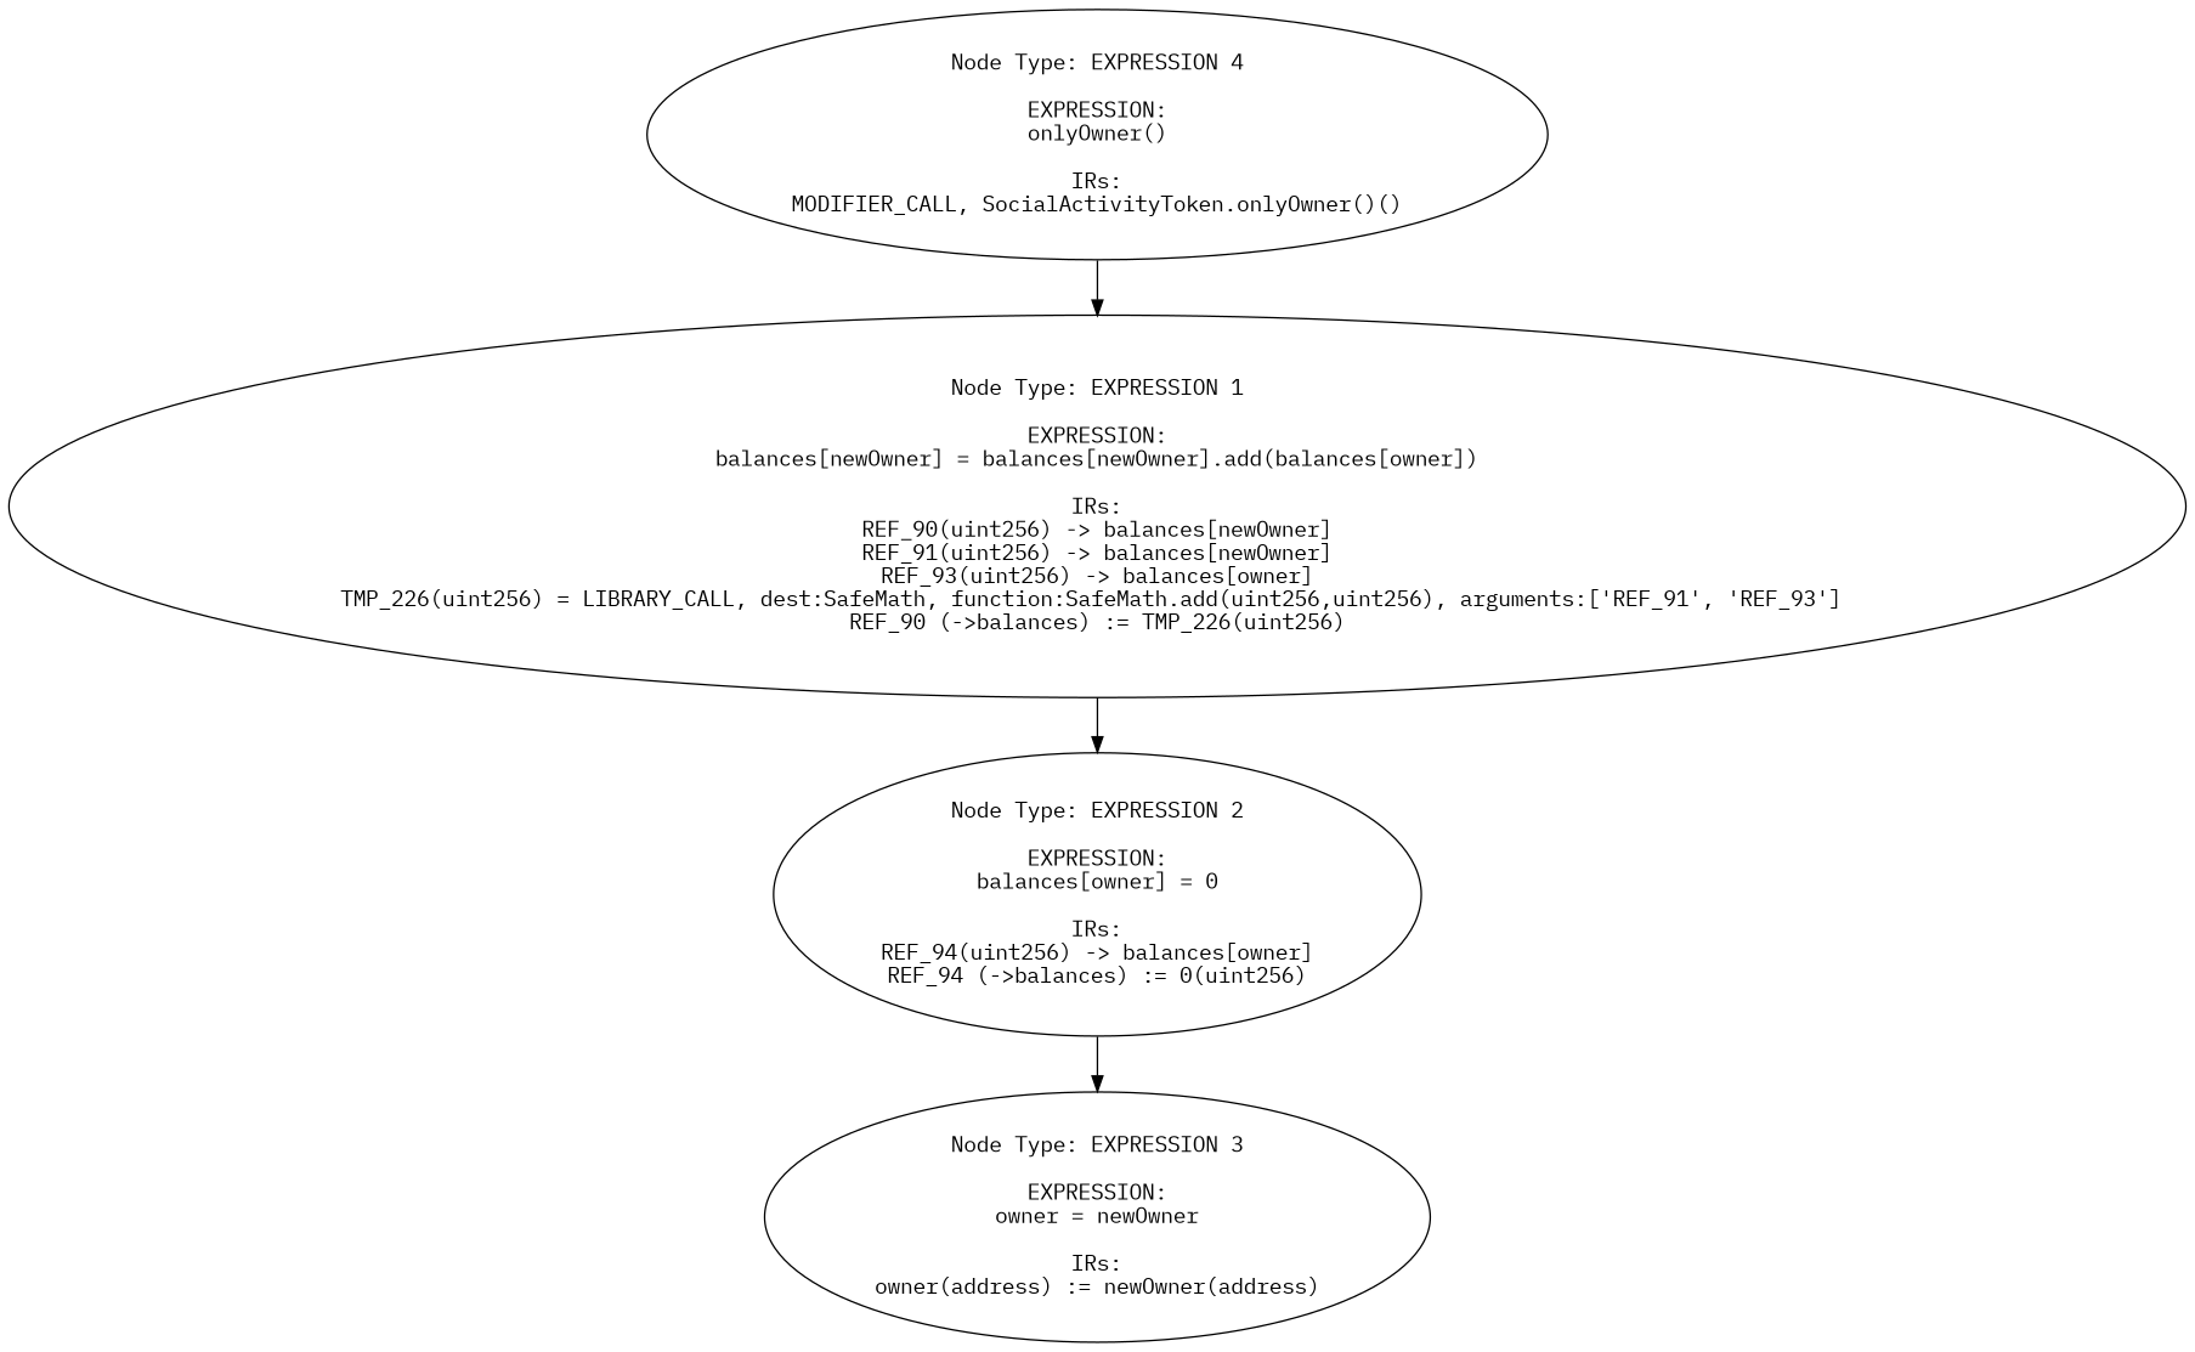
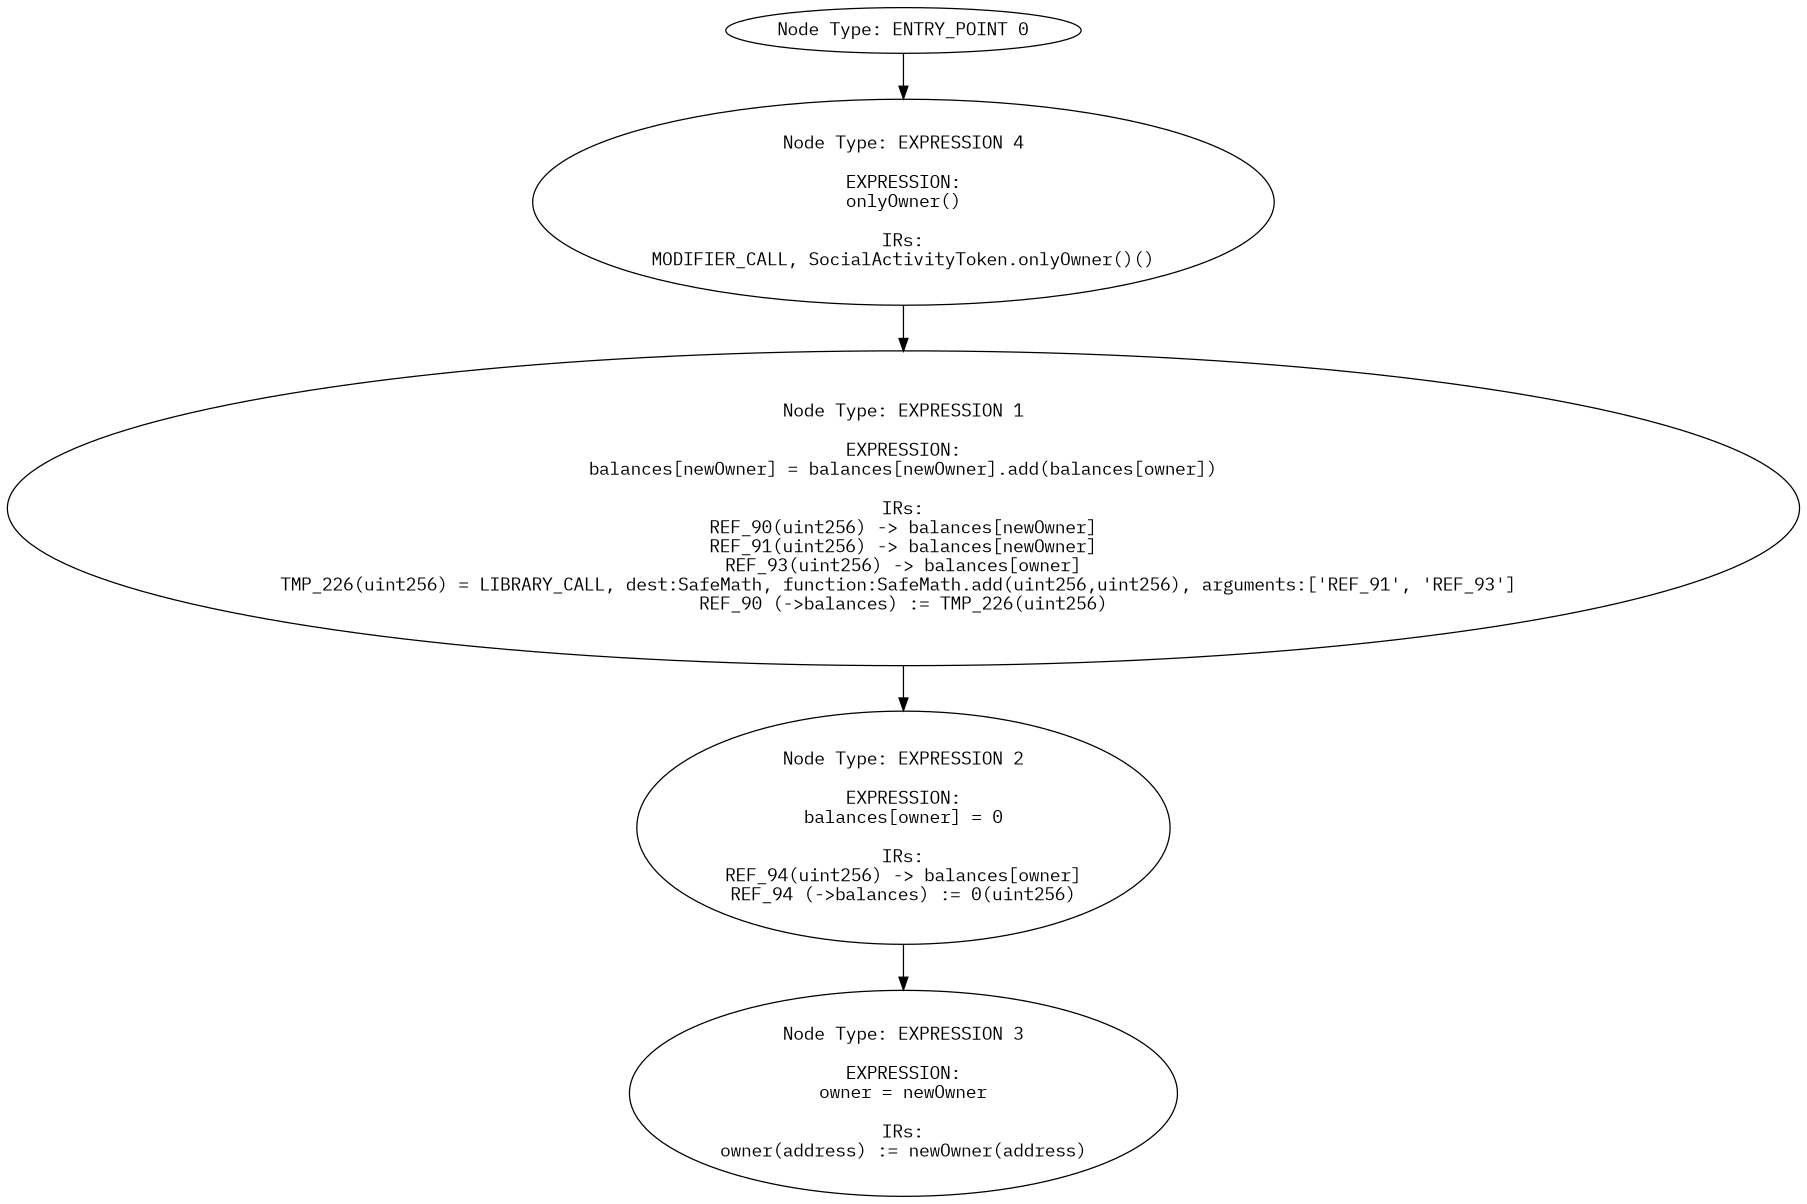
  digraph {
    fontname="IBM Plex Mono"
    node [fontname="IBM Plex Mono"]
    edge [fontname="IBM Plex Mono"]
+   n1 [label="Node Type: ENTRY_POINT 0\n"]
    n2 [label="Node Type: EXPRESSION 4\n\nEXPRESSION:\nonlyOwner()\n\nIRs:\nMODIFIER_CALL, SocialActivityToken.onlyOwner()()"]
    n3 [label="Node Type: EXPRESSION 1\n\nEXPRESSION:\nbalances[newOwner] = balances[newOwner].add(balances[owner])\n\nIRs:\nREF_90(uint256) -> balances[newOwner]\nREF_91(uint256) -> balances[newOwner]\nREF_93(uint256) -> balances[owner]\nTMP_226(uint256) = LIBRARY_CALL, dest:SafeMath, function:SafeMath.add(uint256,uint256), arguments:['REF_91', 'REF_93'] \nREF_90 (->balances) := TMP_226(uint256)"]
    n4 [label="Node Type: EXPRESSION 2\n\nEXPRESSION:\nbalances[owner] = 0\n\nIRs:\nREF_94(uint256) -> balances[owner]\nREF_94 (->balances) := 0(uint256)"]
    n5 [label="Node Type: EXPRESSION 3\n\nEXPRESSION:\nowner = newOwner\n\nIRs:\nowner(address) := newOwner(address)"]
+   n1 -> n2
    n2 -> n3
    n3 -> n4
    n4 -> n5
  }
